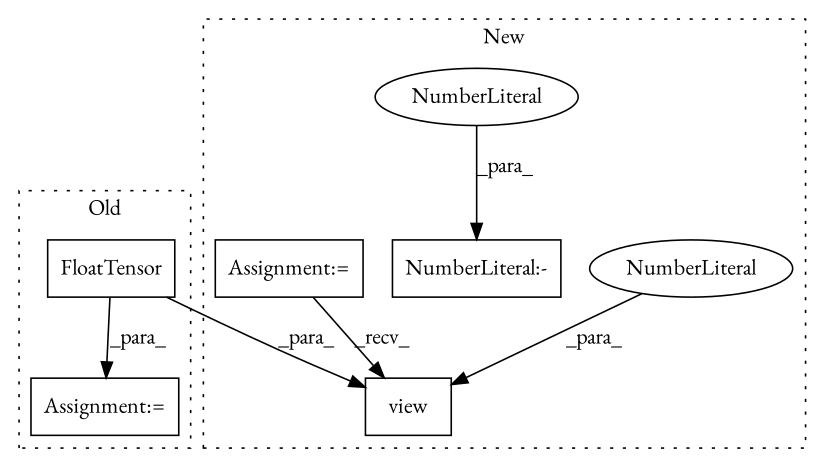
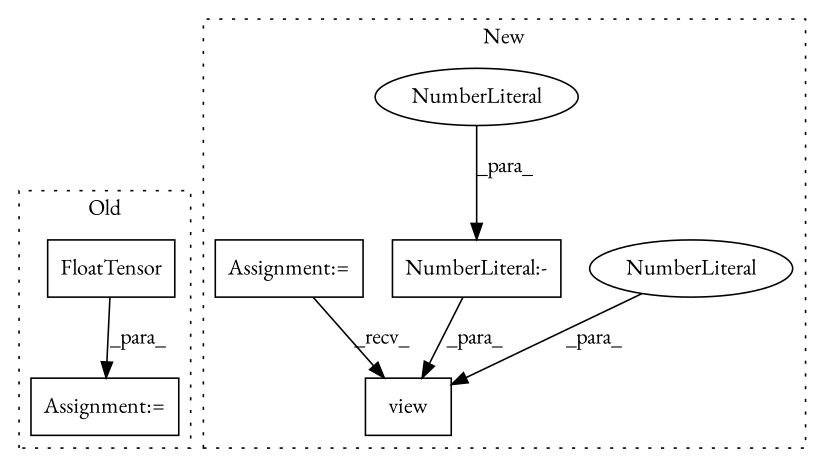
  digraph {
    fontname="EB Garamond"
    node [a=32 fontname="EB Garamond" l=1 shape=box]
    edge [fontname="EB Garamond"]
    n1 [l="12,1" label=FloatTensor s="1213,1232"]
    n2 [a=7 label="Assignment:=" s=1206]
    n3 [l="5,1" label=view s="1282,1291"]
    n4 [a=34 label=NumberLiteral s=1287 shape=ellipse]
    n5 [a=38 label="NumberLiteral:-" s=1289]
    n6 [a=34 label=NumberLiteral s=1290 shape=ellipse]
    n7 [a=7 label="Assignment:=" s=1202]
    subgraph cluster_1 {
      label=Old
      style=dotted
      n1
      n2
    }
    subgraph cluster_2 {
      label=New
      style=dotted
      n3
      n4
      n5
      n6
      n7
    }
    n1 -> n2 [label=_para_]
    n4 -> n3 [label=_para_]
-   n1 -> n3 [label=_para_]
+   n5 -> n3 [label=_para_]
    n6 -> n5 [label=_para_]
    n7 -> n3 [label=_recv_]
  }
